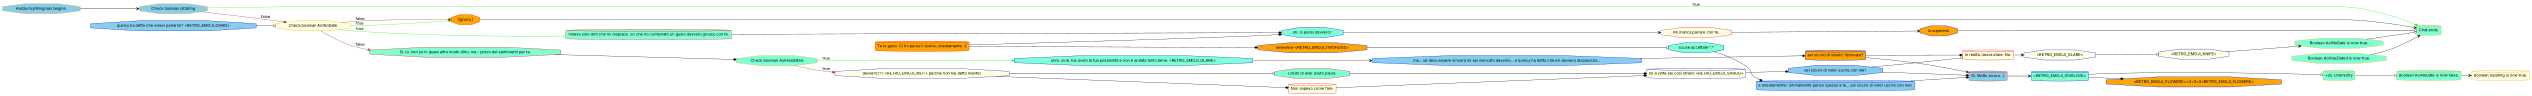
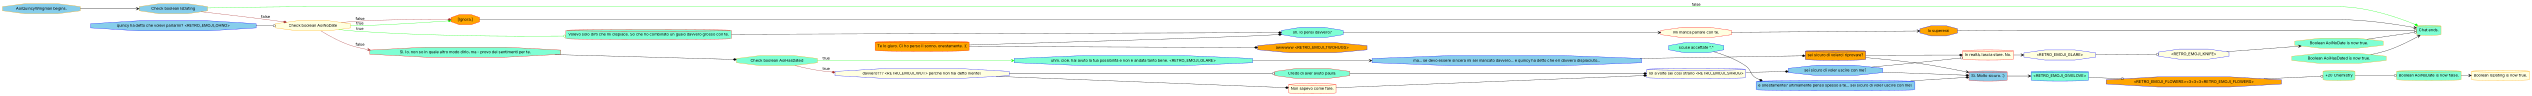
  digraph {
    fontname=Inter
    rankdir=LR
    node [color=blue fillcolor=aquamarine fontname=Inter shape=octagon style=filled]
    edge [arrowhead=diamond fontname=Inter]
    "AoiQuincyWingman begins." [color=orange fillcolor=skyblue]
    n2 [color=orange fillcolor=skyblue label="Check boolean IsDating"]
    "Chat ends." [color=orange shape=cylinder]
    n4 [color=orange fillcolor=lightyellow label="Check boolean AoiNoDate"]
    n5 [fillcolor=skyblue label="quincy ha detto che volevi parlarmi? <RETRO_EMOJI_OHNO>"]
    n6 [color=red label="Volevo solo dirti che mi dispiace. So che ho combinato un guaio davvero grosso con te." shape=cylinder]
    n7 [color=red fillcolor=orange label="[Ignora.]"]
    n8 [color=red label="Sì. Io. non so in quale altro modo dirlo, ma - provo dei sentimenti per te."]
    n9 [label="oh. lo pensi davvero?"]
    n10 [color=orange label="Check boolean AoiHasDated"]
    n11 [color=red fillcolor=lightyellow label="Mi manca parlare con te."]
    n12 [label="uhm. cioè. hai avuto la tua possibilità e non è andata tanto bene. <RETRO_EMOJI_GLARE>"]
    n13 [fillcolor=lightyellow label="davvero??? <RETRO_EMOJI_WUT> perché non hai detto niente?"]
    n14 [fillcolor=orange label="lo supererai"]
    n15 [color=red fillcolor=orange label="Te lo giuro. Ci ho perso il sonno, onestamente. :{" shape=cylinder]
    n16 [fillcolor=orange label="awwwww <RETRO_EMOJI_TWOHUGS>"]
    n17 [fillcolor=skyblue label="ma... se devo essere sincera mi sei mancato davvero... e quincy ha detto che eri davvero dispiaciuto..."]
    n18 [color=red fillcolor=lightyellow label="Non sapevo come fare." shape=cylinder]
    n19 [color=red label="Credo di aver avuto paura."]
    n20 [label="scuse accettate ^.^"]
    n21 [fillcolor=orange label="sei sicuro di volerci riprovare?" shape=cylinder]
    n22 [fillcolor=lightyellow label="lol a volte sei così strano <RETRO_EMOJI_SHRUG>" shape=cylinder]
    n23 [fillcolor=skyblue label="e onestamente? ultimamente penso spesso a te... sei sicuro di voler uscire con me?" shape=cylinder]
    n24 [color=red fillcolor=lightyellow label="In realtà, lascia stare. No." shape=cylinder]
    n25 [color=red fillcolor=skyblue label="Sì. Molto sicuro. :)" shape=cylinder]
    n26 [fillcolor=skyblue label="sei sicuro di voler uscire con me?"]
    n27 [fillcolor=lightyellow label="<RETRO_EMOJI_GLARE>"]
    n28 [label="<RETRO_EMOJI_GIVELOVE>" shape=cylinder]
    n29 [fillcolor=lightyellow label="<RETRO_EMOJI_KNIFE>"]
    n30 [fillcolor=orange label="<RETRO_EMOJI_FLOWERS><3<3<3<RETRO_EMOJI_FLOWERS>"]
    n31 [color=orange label="Boolean AoiNoDate is now true."]
    n32 [color=orange label="+20 Chemistry" shape=cylinder]
    n33 [color=orange label="Boolean AoiNoDate is now false." shape=cylinder]
    n34 [color=orange fillcolor=lightyellow label="Boolean IsDating is now true." shape=cylinder]
    n35 [color=orange label="Boolean AoiHasDated is now true."]
    "AoiQuincyWingman begins." -> n2 [arrowhead=vee]
-   n2 -> "Chat ends." [color=green label=true]
+   n2 -> "Chat ends." [color=green label=false]
    n2 -> n4 [color=brown label=false]
    n4 -> n6 [arrowhead=odot color=green label=true]
    n4 -> n7 [color=green label=true]
    n4 -> n7 [color=brown label=false]
    n4 -> n8 [arrowhead=vee color=brown label=false]
    n5 -> n4 [arrowhead=odot]
    n6 -> n9
    n7 -> "Chat ends." [arrowhead=vee]
    n8 -> n10
    n9 -> n11 [arrowhead=vee]
    n10 -> n12 [arrowhead=vee color=green label=true]
    n10 -> n13 [color=brown label=true]
    n11 -> n14 [arrowhead=vee]
    n12 -> n17 [arrowhead=vee]
    n13 -> n18
    n13 -> n19 [arrowhead=odot]
    n14 -> "Chat ends." [arrowhead=odot]
    n15 -> n9
    n15 -> n16
-   n16 -> n20 [arrowhead=odot]
    n17 -> n21
    n18 -> n22
    n19 -> n22
    n20 -> n23
    n21 -> n24
    n21 -> n25 [arrowhead=vee]
    n22 -> n26
    n23 -> n25
    n24 -> n27 [arrowhead=vee]
    n25 -> n28 [arrowhead=vee]
    n26 -> n24 [arrowhead=odot]
    n26 -> n25
    n27 -> n29 [arrowhead=odot]
-   n28 -> n30
+   n28 -> n30 [arrowhead=odot]
    n29 -> n31 [arrowhead=vee]
-   n28 -> n32 [arrowhead=odot]
+   n30 -> n32 [arrowhead=odot]
    n31 -> "Chat ends." [arrowhead=odot]
    n32 -> n33 [arrowhead=odot]
    n33 -> n34 [arrowhead=vee]
    n35 -> "Chat ends." [arrowhead=vee]
  }
